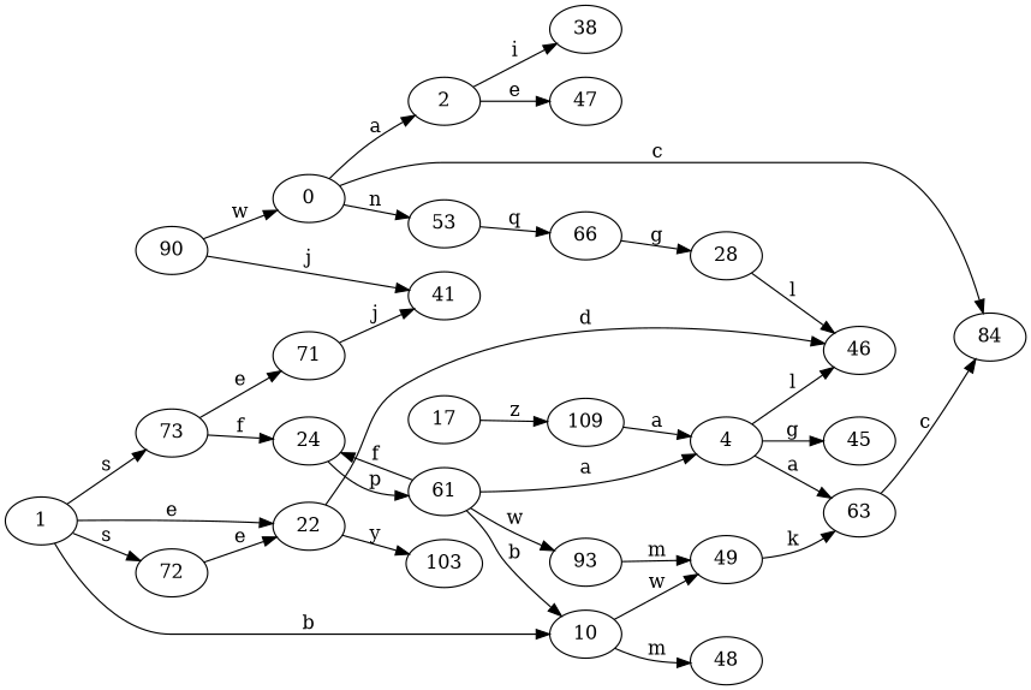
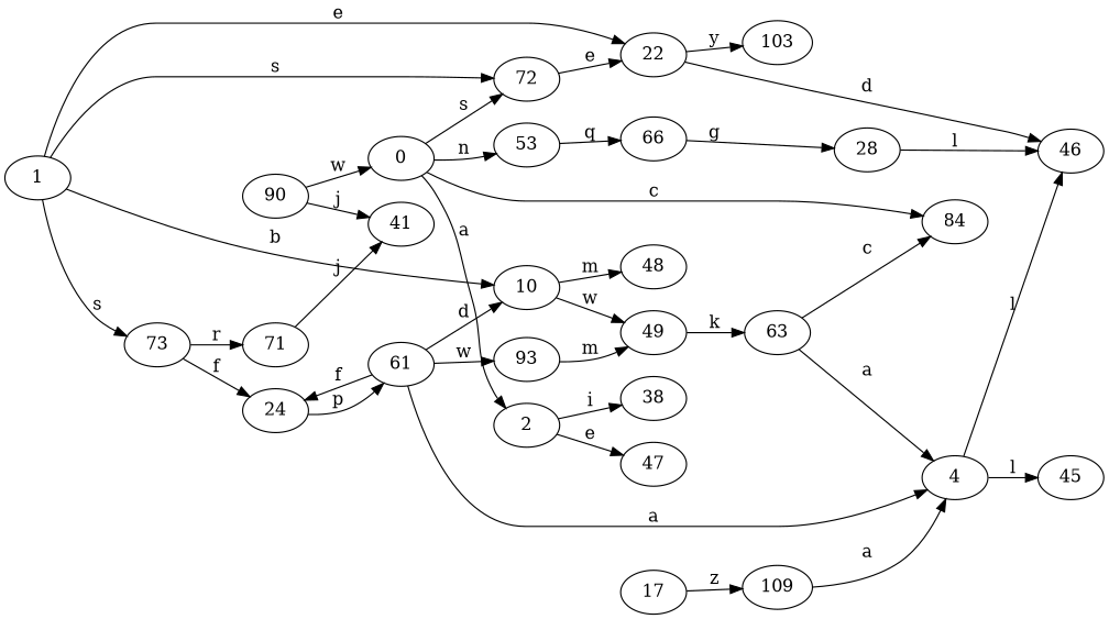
  strict digraph {
    rankdir=LR
    0
    2
    n3 [label=84]
    53
    72
    n6 [label=38]
    47
    66
    22
    90
    41
    1
    10
    73
    48
    49
    46
    103
    24
    61
    71
    17
    109
    4
    45
    n26 [label=63]
    93
    28
    0 -> 2 [label=a]
    0 -> n3 [label=c]
    0 -> 53 [label=n]
+   0 -> 72 [label=s]
    2 -> n6 [label=i]
    2 -> 47 [label=e]
    53 -> 66 [label=q]
    72 -> 22 [label=e]
    66 -> 28 [label=g]
    22 -> 46 [label=d]
    22 -> 103 [label=y]
    90 -> 0 [label=w]
    90 -> 41 [label=j]
    1 -> 72 [label=s]
    1 -> 22 [label=e]
    1 -> 10 [label=b]
    1 -> 73 [label=s]
    10 -> 48 [label=m]
    10 -> 49 [label=w]
    73 -> 24 [label=f]
-   73 -> 71 [label=e]
+   73 -> 71 [label=r]
    49 -> n26 [label=k]
    24 -> 61 [label=p]
-   61 -> 10 [label=b]
+   61 -> 10 [label=d]
    61 -> 24 [label=f]
    61 -> 4 [label=a]
    61 -> 93 [label=w]
    71 -> 41 [label=j]
    17 -> 109 [label=z]
    109 -> 4 [label=a]
    4 -> 46 [label=l]
-   4 -> 45 [label=g]
+   4 -> 45 [label=l]
    n26 -> n3 [label=c]
-   4 -> n26 [label=a]
+   n26 -> 4 [label=a]
    93 -> 49 [label=m]
    28 -> 46 [label=l]
  }
